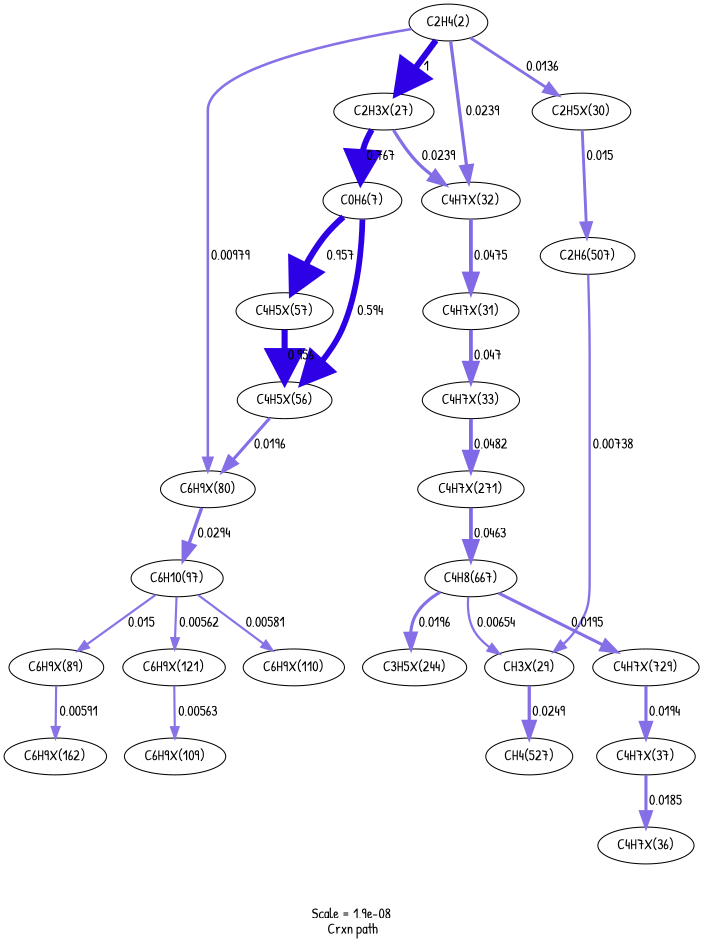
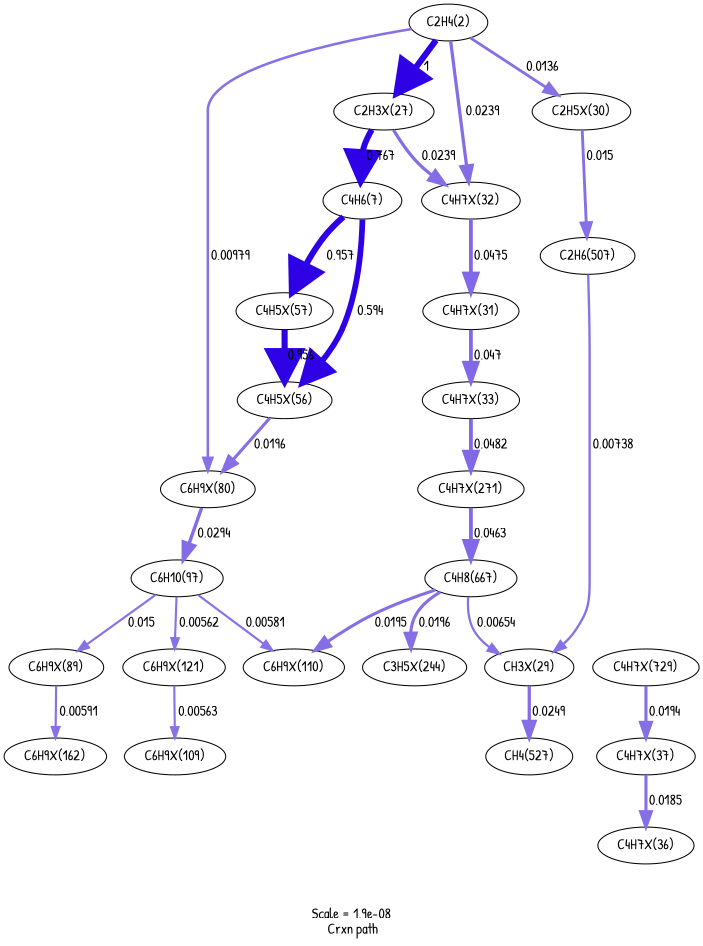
  digraph {
    fontname="Patrick Hand"
    label="Scale = 1.9e-08\l Crxn path"
    node [fontname="Patrick Hand"]
    edge [arrowsize=1.06 color="0.7, 0.506, 0.9" fontname="Patrick Hand" style="setlinewidth(3.03)"]
    n1 [label="C2H4(2)"]
    n2 [label="C2H3X(27)"]
    n3 [label="C6H9X(80)"]
    n4 [label="C2H5X(30)"]
    n5 [label="C4H7X(32)"]
-   n6 [label="C0H6(7)"]
+   n6 [label="C4H6(7)"]
    n7 [label="C6H10(97)"]
    n8 [label="C2H6(507)"]
    n9 [label="C4H7X(31)"]
    n10 [label="C4H5X(57)"]
    n11 [label="C4H5X(56)"]
    n12 [label="C6H9X(89)"]
    n13 [label="C6H9X(121)"]
    n14 [label="C6H9X(110)"]
    n15 [label="CH3X(29)"]
    n16 [label="C4H7X(33)"]
    n17 [label="C6H9X(162)"]
    n18 [label="C6H9X(109)"]
    n19 [label="CH4(527)"]
    n20 [label="C4H8(667)"]
    n21 [label="C4H7X(729)"]
    n22 [label="C3H5X(244)"]
    n23 [label="C4H7X(37)"]
    n24 [label="C4H7X(271)"]
    n25 [label="C4H7X(36)"]
    n1 -> n2 [arrowsize=3 color="0.7, 1.5, 0.9" label=" 1" style="setlinewidth(6)"]
    n1 -> n3 [arrowsize=1.25 color="0.7, 0.51, 0.9" label=" 0.00979" style="setlinewidth(2.51)"]
    n1 -> n4 [arrowsize=1.38 color="0.7, 0.514, 0.9" label=" 0.0136" style="setlinewidth(2.75)"]
    n1 -> n5 [arrowsize=1.59 color="0.7, 0.524, 0.9" label=" 0.0239" style="setlinewidth(3.18)"]
    n2 -> n5 [arrowsize=1.59 color="0.7, 0.524, 0.9" label=" 0.0239" style="setlinewidth(3.18)"]
    n2 -> n6 [arrowsize=2.9 color="0.7, 1.27, 0.9" label=" 0.767" style="setlinewidth(5.8)"]
    n3 -> n7 [arrowsize=1.67 color="0.7, 0.529, 0.9" label=" 0.0294" style="setlinewidth(3.34)"]
    n4 -> n8 [arrowsize=1.42 color="0.7, 0.515, 0.9" label=" 0.015" style="setlinewidth(2.83)"]
    n5 -> n9 [arrowsize=1.85 color="0.7, 0.548, 0.9" label=" 0.0475" style="setlinewidth(3.7)"]
    n6 -> n10 [arrowsize=2.98 color="0.7, 1.46, 0.9" label=" 0.957" style="setlinewidth(5.97)"]
    n6 -> n11 [arrowsize=2.8 color="0.7, 1.09, 0.9" label=" 0.594" style="setlinewidth(5.61)"]
    n7 -> n12 [label=" 0.015" style="setlinewidth(2.13)"]
    n7 -> n13 [arrowsize=1.04 label=" 0.00562" style="setlinewidth(2.09)"]
    n7 -> n14 [label=" 0.00581" style="setlinewidth(2.11)"]
    n8 -> n15 [arrowsize=1.15 color="0.7, 0.507, 0.9" label=" 0.00738" style="setlinewidth(2.29)"]
    n9 -> n16 [arrowsize=1.85 color="0.7, 0.547, 0.9" label=" 0.047" style="setlinewidth(3.69)"]
    n10 -> n11 [arrowsize=2.98 color="0.7, 1.46, 0.9" label=" 0.956" style="setlinewidth(5.97)"]
    n11 -> n3 [arrowsize=1.52 color="0.7, 0.52, 0.9" label=" 0.0196"]
    n12 -> n17 [label=" 0.00591" style="setlinewidth(2.13)"]
    n13 -> n18 [arrowsize=1.04 label=" 0.00563" style="setlinewidth(2.09)"]
    n15 -> n19 [arrowsize=1.61 color="0.7, 0.525, 0.9" label=" 0.0249" style="setlinewidth(3.21)"]
    n16 -> n24 [arrowsize=1.86 color="0.7, 0.548, 0.9" label=" 0.0482" style="setlinewidth(3.71)"]
    n20 -> n15 [arrowsize=1.1 color="0.7, 0.507, 0.9" label=" 0.00654" style="setlinewidth(2.2)"]
-   n20 -> n21 [arrowsize=1.51 color="0.7, 0.519, 0.9" label=" 0.0195"]
+   n20 -> n14 [arrowsize=1.51 color="0.7, 0.519, 0.9" label=" 0.0195"]
    n20 -> n22 [arrowsize=1.52 color="0.7, 0.52, 0.9" label=" 0.0196"]
    n21 -> n23 [arrowsize=1.51 color="0.7, 0.519, 0.9" label=" 0.0194"]
    n23 -> n25 [arrowsize=1.49 color="0.7, 0.519, 0.9" label=" 0.0185" style="setlinewidth(2.99)"]
    n24 -> n20 [arrowsize=1.84 color="0.7, 0.546, 0.9" label=" 0.0463" style="setlinewidth(3.68)"]
  }
